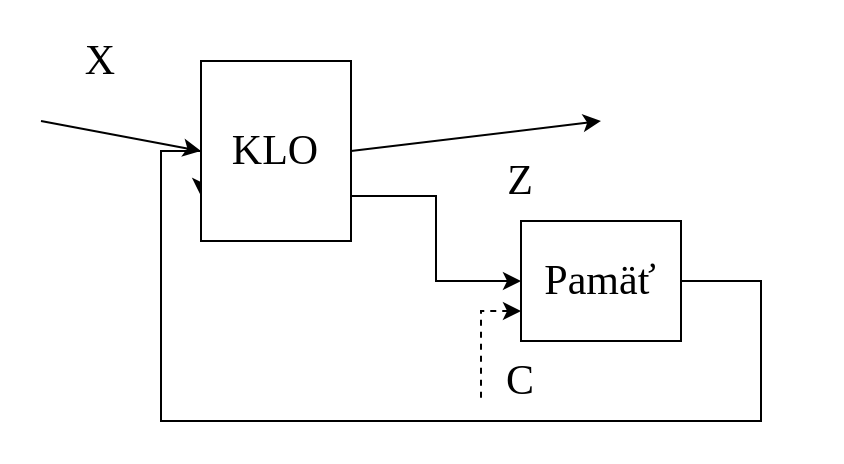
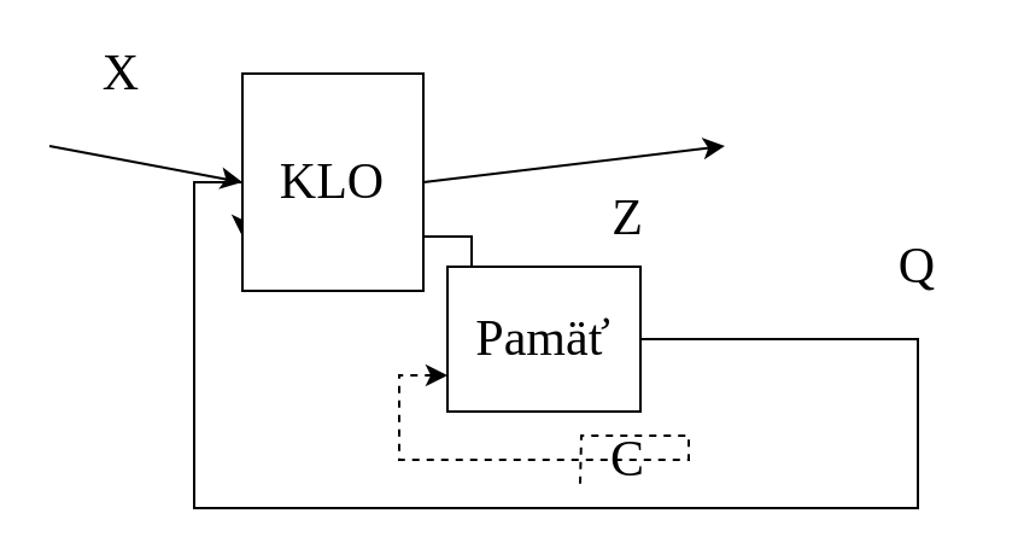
  <mxCell id="0" />
  <mxCell id="1" parent="0" />
  <mxCell id="2" style="rounded=0;orthogonalLoop=1;jettySize=auto;html=1;exitX=0;exitY=0.5;exitDx=0;exitDy=0;startArrow=classic;startFill=1;endArrow=none;endFill=0;fontFamily=Ubuntu;fontSize=21;" edge="1" parent="1" source="6"><mxGeometry relative="1" as="geometry"><mxPoint x="20" y="60" as="targetPoint" /></mxGeometry></mxCell>
  <mxCell id="3" style="edgeStyle=none;rounded=0;orthogonalLoop=1;jettySize=auto;html=1;exitX=1;exitY=0.5;exitDx=0;exitDy=0;startArrow=none;startFill=0;endArrow=classic;endFill=1;fontFamily=Ubuntu;fontSize=21;" edge="1" parent="1" source="6"><mxGeometry relative="1" as="geometry"><mxPoint x="300" y="60" as="targetPoint" /></mxGeometry></mxCell>
  <mxCell id="4" style="edgeStyle=orthogonalEdgeStyle;rounded=0;orthogonalLoop=1;jettySize=auto;html=1;exitX=0;exitY=0.75;exitDx=0;exitDy=0;startArrow=classic;startFill=1;endArrow=none;endFill=0;entryX=1;entryY=0.5;entryDx=0;entryDy=0;fontFamily=Ubuntu;fontSize=21;" edge="1" parent="1" source="6" target="8"><mxGeometry relative="1" as="geometry"><mxPoint x="380" y="210" as="targetPoint" /><Array as="points"><mxPoint x="80" y="75" /><mxPoint x="80" y="210" /><mxPoint x="380" y="210" /><mxPoint x="380" y="140" /></Array></mxGeometry></mxCell>
  <mxCell id="5" style="edgeStyle=orthogonalEdgeStyle;rounded=0;orthogonalLoop=1;jettySize=auto;html=1;exitX=1;exitY=0.75;exitDx=0;exitDy=0;entryX=0;entryY=0.5;entryDx=0;entryDy=0;startArrow=none;startFill=0;endArrow=classic;endFill=1;fontFamily=Ubuntu;fontSize=21;" edge="1" parent="1" source="6" target="8"><mxGeometry relative="1" as="geometry" /></mxCell>
  <mxCell id="6" value="KLO" style="rounded=0;whiteSpace=wrap;html=1;fontFamily=Ubuntu;fontSize=21;" vertex="1" parent="1"><mxGeometry x="100" y="30" width="75" height="90" as="geometry" /></mxCell>
  <mxCell id="7" style="edgeStyle=orthogonalEdgeStyle;rounded=0;orthogonalLoop=1;jettySize=auto;html=1;exitX=0;exitY=0.75;exitDx=0;exitDy=0;startArrow=classic;startFill=1;endArrow=none;endFill=0;dashed=1;fontFamily=Ubuntu;fontSize=21;" edge="1" parent="1" source="8"><mxGeometry relative="1" as="geometry"><mxPoint x="240" y="200" as="targetPoint" /></mxGeometry></mxCell>
- <mxCell id="8" value="Pamäť" style="rounded=0;whiteSpace=wrap;html=1;fontFamily=Ubuntu;fontSize=21;" vertex="1" parent="1"><mxGeometry x="260" y="110" width="80" height="60" as="geometry" /></mxCell>
+ <mxCell id="8" value="Pamäť" style="rounded=0;whiteSpace=wrap;html=1;fontFamily=Ubuntu;fontSize=21;" vertex="1" parent="1"><mxGeometry x="185" y="110" width="80" height="60" as="geometry" /></mxCell>
  <mxCell id="9" value="X" style="text;html=1;strokeColor=none;fillColor=none;align=center;verticalAlign=middle;whiteSpace=wrap;rounded=0;fontFamily=Ubuntu;fontSize=21;" vertex="1" parent="1"><mxGeometry x="30" y="20" width="40" height="20" as="geometry" /></mxCell>
  <mxCell id="10" value="Z" style="text;html=1;strokeColor=none;fillColor=none;align=center;verticalAlign=middle;whiteSpace=wrap;rounded=0;fontFamily=Ubuntu;fontSize=21;" vertex="1" parent="1"><mxGeometry x="240" y="80" width="40" height="20" as="geometry" /></mxCell>
+ <mxCell id="11" value="Q" style="text;html=1;strokeColor=none;fillColor=none;align=center;verticalAlign=middle;whiteSpace=wrap;rounded=0;fontFamily=Ubuntu;fontSize=21;" vertex="1" parent="1"><mxGeometry x="360" y="100" width="40" height="20" as="geometry" /></mxCell>
  <mxCell id="12" value="C" style="text;html=1;strokeColor=none;fillColor=none;align=center;verticalAlign=middle;whiteSpace=wrap;rounded=0;fontFamily=Ubuntu;fontSize=21;" vertex="1" parent="1"><mxGeometry x="240" y="180" width="40" height="20" as="geometry" /></mxCell>
